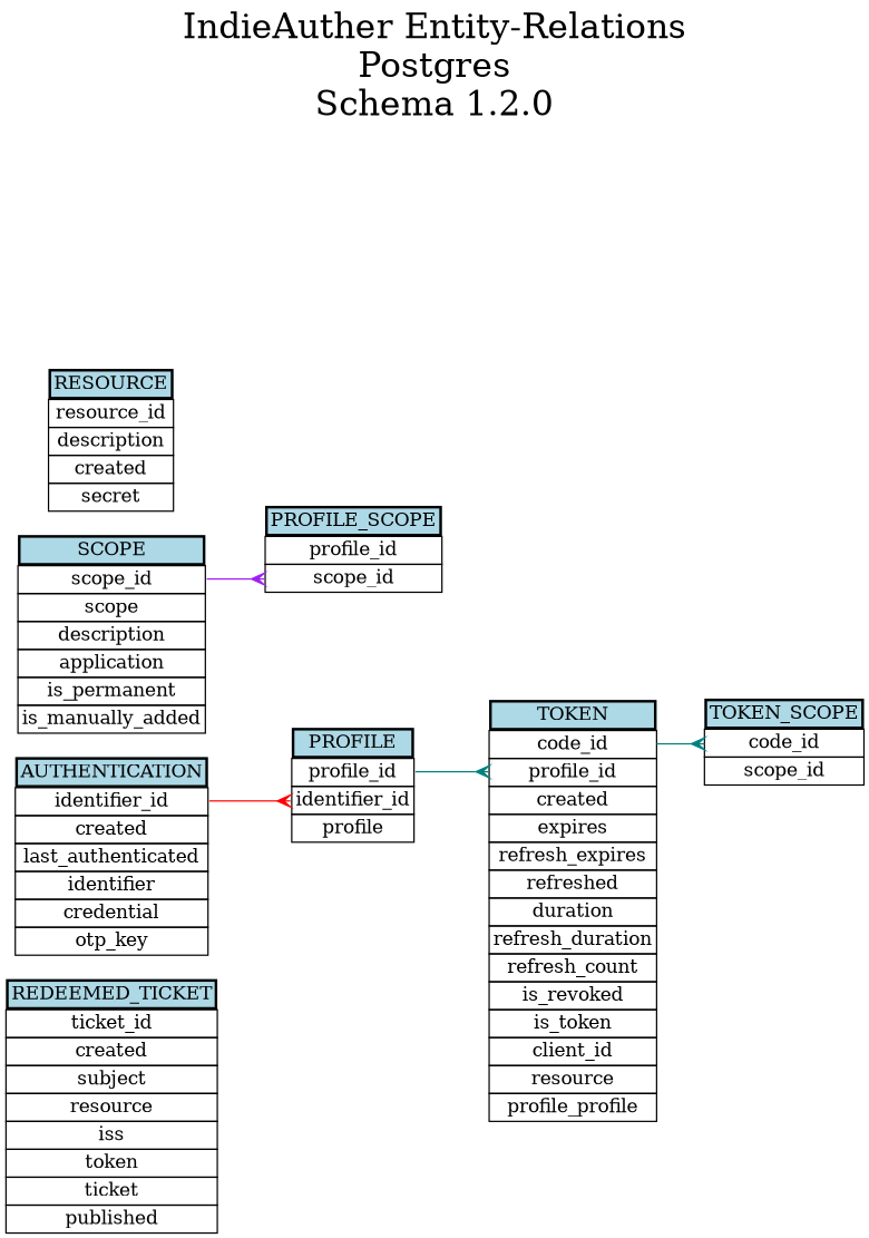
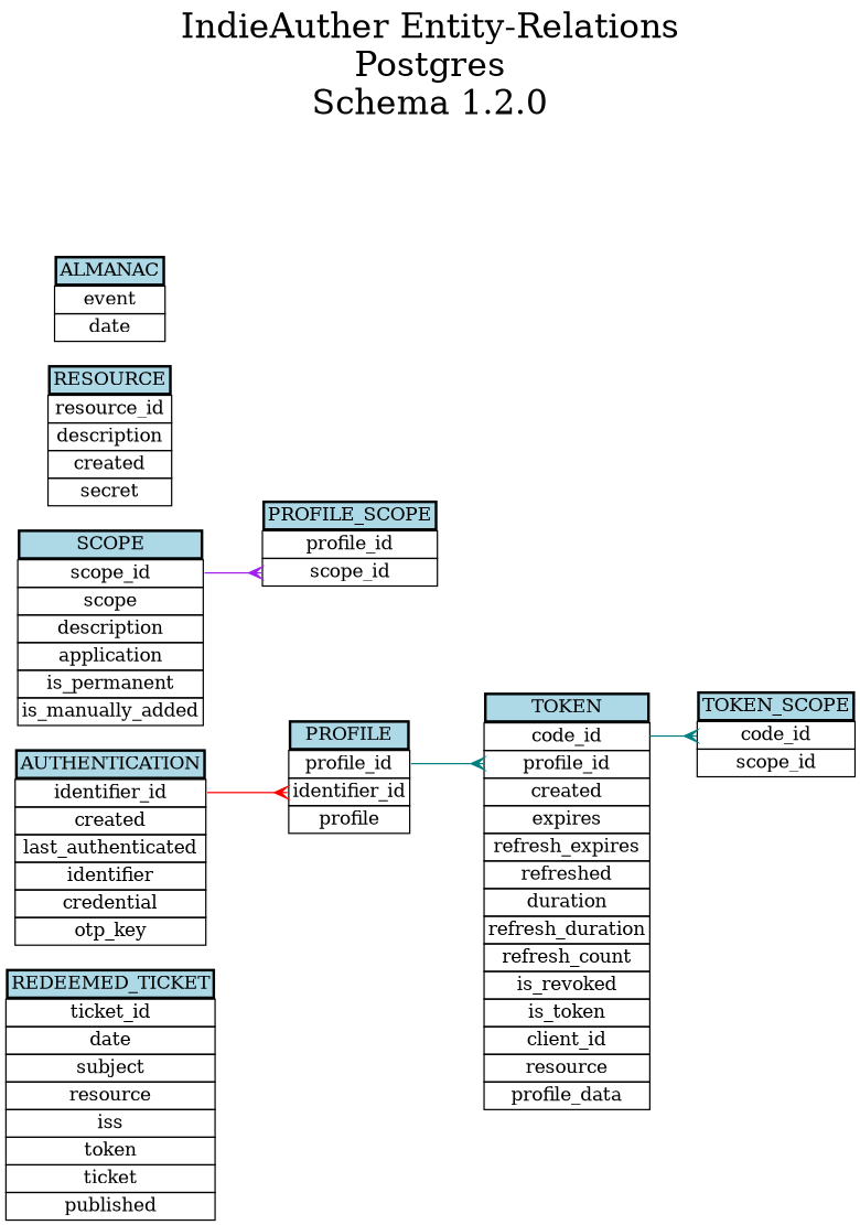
  digraph {
    fontsize=26
    label="IndieAuther Entity-Relations\nPostgres\nSchema 1.2.0"
    labelloc=t
    rankdir=LR
    splines=true
    node [shape=plain]
    edge [arrowhead=crow color=teal]
-   n1 [label=< 	<table cellspacing="0" cellborder="1" border="0"> 		<tr><td border="2" bgcolor="lightblue">REDEEMED_TICKET</td></tr> 		<tr><td port="pk_ticket_id">ticket_id</td></tr> 		<tr><td port="">created</td></tr> 		<tr><td port="">subject</td></tr> 		<tr><td port="">resource</td></tr> 		<tr><td port="">iss</td></tr> 		<tr><td port="">token</td></tr> 		<tr><td port="">ticket</td></tr> 		<tr><td port="">published</td></tr> 	</table> 	>]
-   n2 [label=< 	<table cellspacing="0" cellborder="1" border="0"> 		<tr><td border="2" bgcolor="lightblue">TOKEN</td></tr> 		<tr><td port="pk_code_id">code_id</td></tr> 		<tr><td port="fk_profile_id">profile_id</td></tr> 		<tr><td port="">created</td></tr> 		<tr><td port="">expires</td></tr> 		<tr><td port="">refresh_expires</td></tr> 		<tr><td port="">refreshed</td></tr> 		<tr><td port="">duration</td></tr> 		<tr><td port="">refresh_duration</td></tr> 		<tr><td port="">refresh_count</td></tr> 		<tr><td port="">is_revoked</td></tr> 		<tr><td port="">is_token</td></tr> 		<tr><td port="">client_id</td></tr> 		<tr><td port="">resource</td></tr> 		<tr><td port="">profile_profile</td></tr> 	</table> 	>]
+   n1 [label=< 	<table cellspacing="0" cellborder="1" border="0"> 		<tr><td border="2" bgcolor="lightblue">REDEEMED_TICKET</td></tr> 		<tr><td port="pk_ticket_id">ticket_id</td></tr> 		<tr><td port="">date</td></tr> 		<tr><td port="">subject</td></tr> 		<tr><td port="">resource</td></tr> 		<tr><td port="">iss</td></tr> 		<tr><td port="">token</td></tr> 		<tr><td port="">ticket</td></tr> 		<tr><td port="">published</td></tr> 	</table> 	>]
+   n2 [label=< 	<table cellspacing="0" cellborder="1" border="0"> 		<tr><td border="2" bgcolor="lightblue">TOKEN</td></tr> 		<tr><td port="pk_code_id">code_id</td></tr> 		<tr><td port="fk_profile_id">profile_id</td></tr> 		<tr><td port="">created</td></tr> 		<tr><td port="">expires</td></tr> 		<tr><td port="">refresh_expires</td></tr> 		<tr><td port="">refreshed</td></tr> 		<tr><td port="">duration</td></tr> 		<tr><td port="">refresh_duration</td></tr> 		<tr><td port="">refresh_count</td></tr> 		<tr><td port="">is_revoked</td></tr> 		<tr><td port="">is_token</td></tr> 		<tr><td port="">client_id</td></tr> 		<tr><td port="">resource</td></tr> 		<tr><td port="">profile_data</td></tr> 	</table> 	>]
    n3 [label=< 	<table cellspacing="0" cellborder="1" border="0"> 		<tr><td border="2" bgcolor="lightblue">TOKEN_SCOPE</td></tr> 		<tr><td port="fk_code_id">code_id</td></tr> 		<tr><td port="fk_scope_id">scope_id</td></tr> 	</table> 	>]
    n4 [label=< 	<table cellspacing="0" cellborder="1" border="0"> 		<tr><td border="2" bgcolor="lightblue">PROFILE</td></tr> 		<tr><td port="pk_profile_id">profile_id</td></tr> 		<tr><td port="fk_identifier_id">identifier_id</td></tr> 		<tr><td port="">profile</td></tr> 	</table> 	>]
    n5 [label=< 	<table cellspacing="0" cellborder="1" border="0"> 		<tr><td border="2" bgcolor="lightblue">PROFILE_SCOPE</td></tr> 		<tr><td port="fk_profile_id">profile_id</td></tr> 		<tr><td port="fk_scope_id">scope_id</td></tr> 	</table> 	>]
    n6 [label=< 	<table cellspacing="0" cellborder="1" border="0"> 		<tr><td border="2" bgcolor="lightblue">SCOPE</td></tr> 		<tr><td port="pk_scope_id">scope_id</td></tr> 		<tr><td port="">scope</td></tr> 		<tr><td port="">description</td></tr> 		<tr><td port="">application</td></tr> 		<tr><td port="">is_permanent</td></tr> 		<tr><td port="">is_manually_added</td></tr> 	</table> 	>]
    n7 [label=< 	<table cellspacing="0" cellborder="1" border="0"> 			<tr><td border="2" bgcolor="lightblue">AUTHENTICATION</td></tr> 			<tr><td port="pk_identifier_id">identifier_id</td></tr> 			<tr><td port="">created</td></tr> 			<tr><td port="">last_authenticated</td></tr> 			<tr><td port="">identifier</td></tr> 			<tr><td port="">credential</td></tr> 			<tr><td port="">otp_key</td></tr> 	</table> 	>]
    n8 [label=< 	<table cellspacing="0" cellborder="1" border="0"> 		<tr><td border="2" bgcolor="lightblue">RESOURCE</td></tr> 		<tr><td port="pk_resource_id">resource_id</td></tr> 		<tr><td port="">description</td></tr> 		<tr><td port="">created</td></tr> 		<tr><td port="">secret</td></tr> 	</table> 	>]
+   n9 [label=< 	<table cellspacing="0" cellborder="1" border="0"> 		<tr><td border="2" bgcolor="lightblue">ALMANAC</td></tr> 		<tr><td port="pk_event">event</td></tr> 		<tr><td port="">date</td></tr> 	</table> 	>]
    n2 -> n3 [headport=fk_code_id tailport=pk_code_id]
    n4 -> n2 [headport=fk_profile_id tailport=pk_profile_id]
    n6 -> n5 [color=purple headport=fk_scope_id tailport=pk_scope_id]
    n7 -> n4 [color=red headport=fk_identifier_id tailport=pk_identifier_id]
  }
